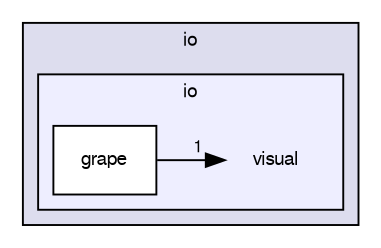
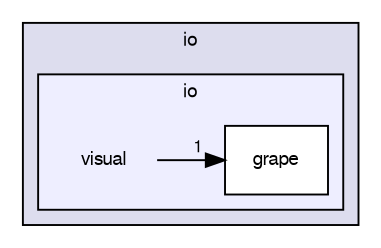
  digraph {
    compound=true
    rankdir=LR
    node [fontname=FreeSans fontsize=10]
    n1 [label=visual shape=plaintext]
    n2 [color=black fillcolor=white label=grape shape=box style=filled]
    subgraph cluster_1 {
      bgcolor="#ddddee"
      fontname=FreeSans
      fontsize=10
      label=io
      pencolor=black
      subgraph cluster_2 {
        bgcolor="#eeeeff"
        fontname=FreeSans
        fontsize=10
        pencolor=black
        n1
        n2
      }
    }
-   n2 -> n1 [headlabel=1 labeldistance=1.5 labelfontname=FreeSans labelfontsize=9]
+   n1 -> n2 [headlabel=1 labeldistance=1.5 labelfontname=FreeSans labelfontsize=9]
  }
